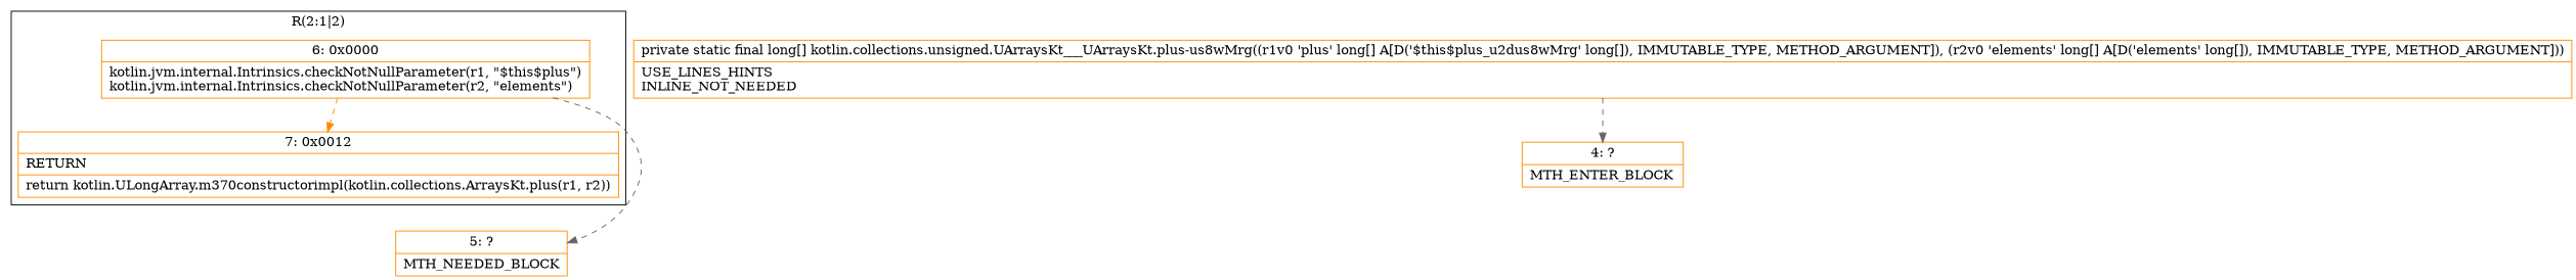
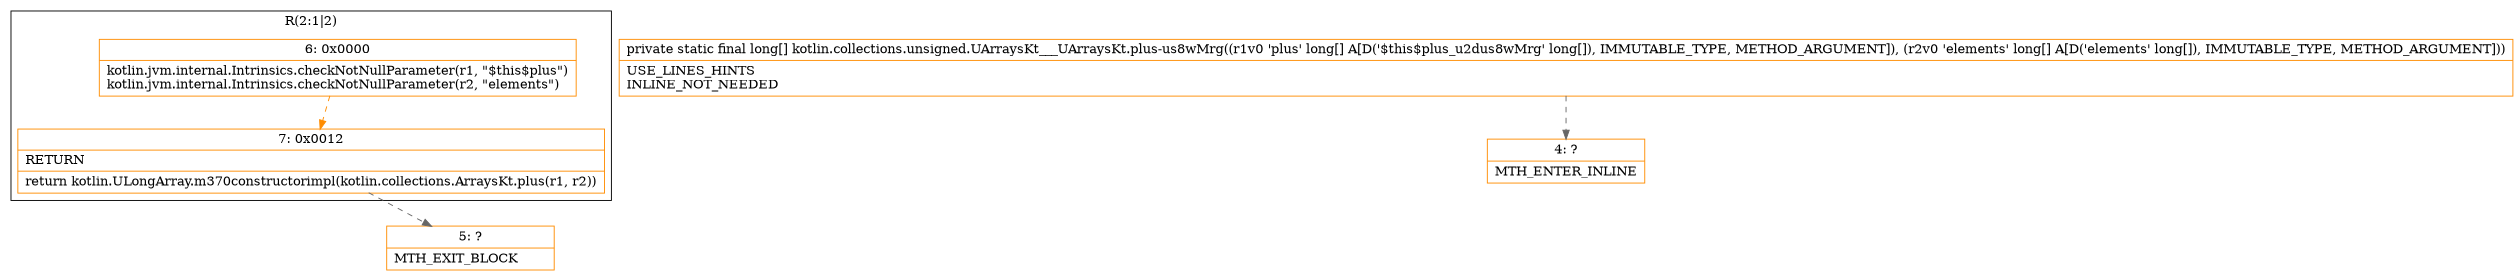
  digraph {
    node [color=darkorange shape=record]
    edge [color=gray40 style=dashed]
    n1 [label="{6\:\ 0x0000|kotlin.jvm.internal.Intrinsics.checkNotNullParameter(r1, \"$this$plus\")\lkotlin.jvm.internal.Intrinsics.checkNotNullParameter(r2, \"elements\")\l}"]
    n2 [label="{7\:\ 0x0012|RETURN\l|return kotlin.ULongArray.m370constructorimpl(kotlin.collections.ArraysKt.plus(r1, r2))\l}"]
-   n3 [label="{5\:\ ?|MTH_NEEDED_BLOCK\l}"]
-   n4 [label="{4\:\ ?|MTH_ENTER_BLOCK\l}"]
+   n3 [label="{5\:\ ?|MTH_EXIT_BLOCK\l}"]
+   n4 [label="{4\:\ ?|MTH_ENTER_INLINE\l}"]
    n5 [label="{private static final long[] kotlin.collections.unsigned.UArraysKt___UArraysKt.plus\-us8wMrg((r1v0 'plus' long[] A[D('$this$plus_u2dus8wMrg' long[]), IMMUTABLE_TYPE, METHOD_ARGUMENT]), (r2v0 'elements' long[] A[D('elements' long[]), IMMUTABLE_TYPE, METHOD_ARGUMENT]))  | USE_LINES_HINTS\lINLINE_NOT_NEEDED\l}"]
    subgraph cluster_1 {
      label="R(2:1|2)"
      n1
      n2
    }
    n1 -> n2 [color=darkorange]
-   n1 -> n3
+   n2 -> n3
    n5 -> n4
  }
